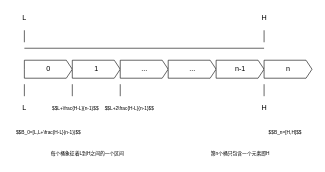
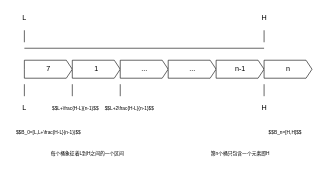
  <mxCell id="0" />
  <mxCell id="1" parent="0" />
  <mxCell id="2" value="" style="endArrow=none;html=1;rounded=0;" edge="1" parent="1"><mxGeometry width="50" height="50" relative="1" as="geometry"><mxPoint x="40" y="80" as="sourcePoint" /><mxPoint x="440" y="80" as="targetPoint" /></mxGeometry></mxCell>
- <mxCell id="3" value="0" style="html=1;shadow=0;dashed=0;align=center;verticalAlign=middle;shape=mxgraph.arrows2.arrow;dy=0;dx=10;notch=0;" vertex="1" parent="1"><mxGeometry x="40" y="100" width="80" height="30" as="geometry" /></mxCell>
+ <mxCell id="3" value="7" style="html=1;shadow=0;dashed=0;align=center;verticalAlign=middle;shape=mxgraph.arrows2.arrow;dy=0;dx=10;notch=0;" vertex="1" parent="1"><mxGeometry x="40" y="100" width="80" height="30" as="geometry" /></mxCell>
  <mxCell id="4" value="" style="endArrow=none;html=1;rounded=0;" edge="1" parent="1"><mxGeometry width="50" height="50" relative="1" as="geometry"><mxPoint x="40" y="70" as="sourcePoint" /><mxPoint x="40" y="50" as="targetPoint" /><Array as="points" /></mxGeometry></mxCell>
  <mxCell id="5" value="L" style="text;html=1;align=center;verticalAlign=middle;resizable=0;points=[];autosize=1;strokeColor=none;fillColor=none;" vertex="1" parent="1"><mxGeometry x="30" y="20" width="20" height="20" as="geometry" /></mxCell>
  <mxCell id="6" value="H" style="text;html=1;align=center;verticalAlign=middle;resizable=0;points=[];autosize=1;strokeColor=none;fillColor=none;" vertex="1" parent="1"><mxGeometry x="430" y="20" width="20" height="20" as="geometry" /></mxCell>
  <mxCell id="7" value="" style="endArrow=none;html=1;rounded=0;" edge="1" parent="1"><mxGeometry width="50" height="50" relative="1" as="geometry"><mxPoint x="440" y="70" as="sourcePoint" /><mxPoint x="440" y="50" as="targetPoint" /><Array as="points" /></mxGeometry></mxCell>
  <mxCell id="8" value="1" style="html=1;shadow=0;dashed=0;align=center;verticalAlign=middle;shape=mxgraph.arrows2.arrow;dy=0;dx=10;notch=0;" vertex="1" parent="1"><mxGeometry x="120" y="100" width="80" height="30" as="geometry" /></mxCell>
  <mxCell id="9" value="" style="endArrow=none;html=1;rounded=0;" edge="1" parent="1"><mxGeometry width="50" height="50" relative="1" as="geometry"><mxPoint x="40" y="160" as="sourcePoint" /><mxPoint x="40" y="140" as="targetPoint" /><Array as="points" /></mxGeometry></mxCell>
  <mxCell id="10" value="L" style="text;html=1;align=center;verticalAlign=middle;resizable=0;points=[];autosize=1;strokeColor=none;fillColor=none;" vertex="1" parent="1"><mxGeometry x="30" y="170" width="20" height="20" as="geometry" /></mxCell>
  <mxCell id="11" value="" style="endArrow=none;html=1;rounded=0;" edge="1" parent="1"><mxGeometry width="50" height="50" relative="1" as="geometry"><mxPoint x="120" y="160" as="sourcePoint" /><mxPoint x="120" y="140" as="targetPoint" /><Array as="points" /></mxGeometry></mxCell>
  <mxCell id="12" value="$$L+\frac{H-L}{n-1}$$" style="text;html=1;align=center;verticalAlign=middle;resizable=0;points=[];autosize=1;strokeColor=none;fillColor=none;fontSize=8;" vertex="1" parent="1"><mxGeometry x="80" y="170" width="90" height="20" as="geometry" /></mxCell>
  <mxCell id="13" value="$$L+2\frac{H-L}{n-1}$$" style="text;html=1;align=center;verticalAlign=middle;resizable=0;points=[];autosize=1;strokeColor=none;fillColor=none;fontSize=8;" vertex="1" parent="1"><mxGeometry x="165" y="170" width="100" height="20" as="geometry" /></mxCell>
  <mxCell id="14" value="" style="endArrow=none;html=1;rounded=0;" edge="1" parent="1"><mxGeometry width="50" height="50" relative="1" as="geometry"><mxPoint x="200" y="160" as="sourcePoint" /><mxPoint x="200" y="140" as="targetPoint" /><Array as="points" /></mxGeometry></mxCell>
  <mxCell id="15" value="..." style="html=1;shadow=0;dashed=0;align=center;verticalAlign=middle;shape=mxgraph.arrows2.arrow;dy=0;dx=10;notch=0;" vertex="1" parent="1"><mxGeometry x="200" y="100" width="80" height="30" as="geometry" /></mxCell>
  <mxCell id="16" value="..." style="html=1;shadow=0;dashed=0;align=center;verticalAlign=middle;shape=mxgraph.arrows2.arrow;dy=0;dx=10;notch=0;" vertex="1" parent="1"><mxGeometry x="280" y="100" width="80" height="30" as="geometry" /></mxCell>
  <mxCell id="17" value="n-1" style="html=1;shadow=0;dashed=0;align=center;verticalAlign=middle;shape=mxgraph.arrows2.arrow;dy=0;dx=10;notch=0;" vertex="1" parent="1"><mxGeometry x="360" y="100" width="80" height="30" as="geometry" /></mxCell>
  <mxCell id="18" value="n" style="html=1;shadow=0;dashed=0;align=center;verticalAlign=middle;shape=mxgraph.arrows2.arrow;dy=0;dx=10;notch=0;" vertex="1" parent="1"><mxGeometry x="440" y="100" width="80" height="30" as="geometry" /></mxCell>
  <mxCell id="19" value="H" style="text;html=1;align=center;verticalAlign=middle;resizable=0;points=[];autosize=1;strokeColor=none;fillColor=none;fontSize=12;" vertex="1" parent="1"><mxGeometry x="430" y="170" width="20" height="20" as="geometry" /></mxCell>
  <mxCell id="20" value="" style="endArrow=none;html=1;rounded=0;" edge="1" parent="1"><mxGeometry width="50" height="50" relative="1" as="geometry"><mxPoint x="440" y="160" as="sourcePoint" /><mxPoint x="440" y="140" as="targetPoint" /><Array as="points" /></mxGeometry></mxCell>
  <mxCell id="21" value="$$B_0=[L,L+\frac{H-L}{n-1})$$" style="text;html=1;align=center;verticalAlign=middle;resizable=0;points=[];autosize=1;strokeColor=none;fillColor=none;fontSize=8;" vertex="1" parent="1"><mxGeometry x="20" y="210" width="120" height="20" as="geometry" /></mxCell>
  <mxCell id="22" value="$$B_n=[H,H]$$" style="text;html=1;align=center;verticalAlign=middle;resizable=0;points=[];autosize=1;strokeColor=none;fillColor=none;fontSize=8;" vertex="1" parent="1"><mxGeometry x="440" y="210" width="70" height="20" as="geometry" /></mxCell>
  <mxCell id="23" value="第n个桶只包含一个元素即H" style="text;html=1;align=center;verticalAlign=middle;resizable=0;points=[];autosize=1;strokeColor=none;fillColor=none;fontSize=8;" vertex="1" parent="1"><mxGeometry x="345" y="245" width="110" height="20" as="geometry" /></mxCell>
  <mxCell id="24" value="每个桶象征着L到H之间的一个区间" style="text;html=1;align=center;verticalAlign=middle;resizable=0;points=[];autosize=1;strokeColor=none;fillColor=none;fontSize=8;" vertex="1" parent="1"><mxGeometry x="75" y="245" width="140" height="20" as="geometry" /></mxCell>
